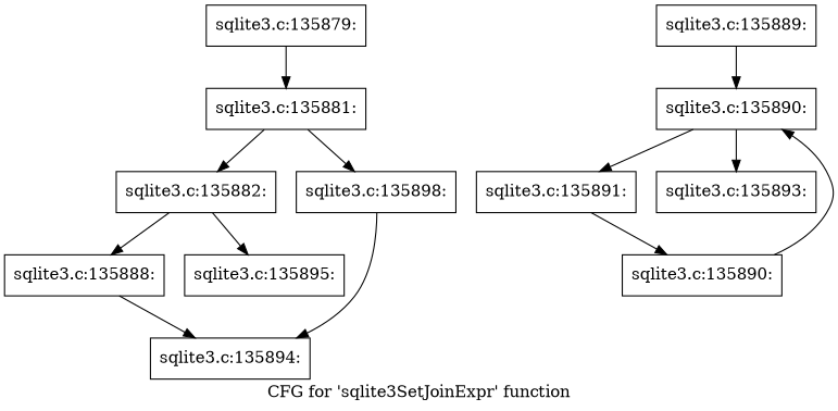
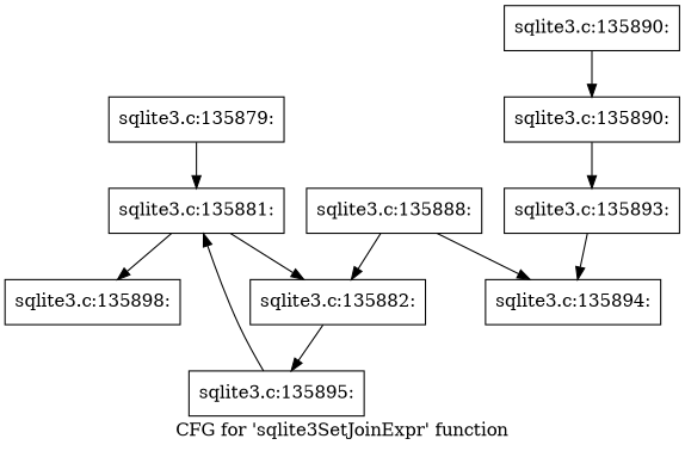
  digraph {
    label="CFG for 'sqlite3SetJoinExpr' function"
    node [shape=record]
    n1 [label="{sqlite3.c:135879:}"]
    n2 [label="{sqlite3.c:135881:}"]
    n3 [label="{sqlite3.c:135882:}"]
    n4 [label="{sqlite3.c:135898:}"]
    n5 [label="{sqlite3.c:135888:}"]
    n6 [label="{sqlite3.c:135895:}"]
    n7 [label="{sqlite3.c:135894:}"]
-   n8 [label="{sqlite3.c:135889:}"]
    n9 [label="{sqlite3.c:135890:}"]
-   n10 [label="{sqlite3.c:135891:}"]
    n11 [label="{sqlite3.c:135893:}"]
    n12 [label="{sqlite3.c:135890:}"]
    n1 -> n2
    n2 -> n3
    n2 -> n4
-   n3 -> n5
+   n5 -> n3
    n3 -> n6
    n5 -> n7
-   n8 -> n9
-   n9 -> n10
+   n6 -> n2
    n9 -> n11
-   n10 -> n12
-   n4 -> n7
+   n11 -> n7
    n12 -> n9
  }
